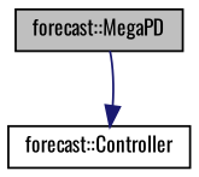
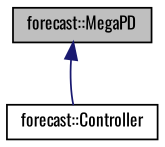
  digraph {
    fontname=Oswald
    node [color=black fontname=Oswald fontsize=10 shape=record style=filled]
    n1 [fillcolor=grey75 fontcolor=black height=0.2 label="forecast::MegaPD" width=0.4]
    n2 [fillcolor=white height=0.2 label="forecast::Controller" width=0.4]
-   n2 -> n1 [color=midnightblue dir=back fontname=Oswald fontsize=10 labelfontname=Helvetica labelfontsize=10 style=solid]
+   n1 -> n2 [color=midnightblue dir=back fontname=Oswald fontsize=10 labelfontname=Helvetica labelfontsize=10 style=solid]
  }
